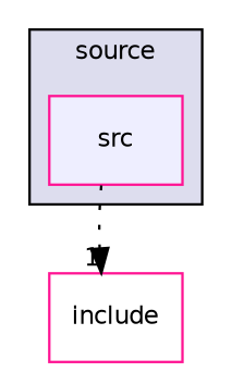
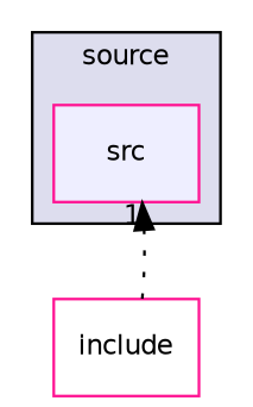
  digraph {
    compound=true
    node [fontname=Helvetica fontsize=10 shape=box color=deeppink]
    n1 [fillcolor="#eeeeff" label=src pencolor=black style=filled]
    n2 [label=include]
    subgraph cluster_1 {
      bgcolor="#ddddee"
      fontname=Helvetica
      fontsize=10
      label=source
      pencolor=black
      n1
    }
-   n1 -> n2 [headlabel=1 labeldistance=1.5 labelfontname=Helvetica labelfontsize=10 style=dotted]
+   n2 -> n1 [headlabel=1 labeldistance=1.5 labelfontname=Helvetica labelfontsize=10 style=dotted]
  }
